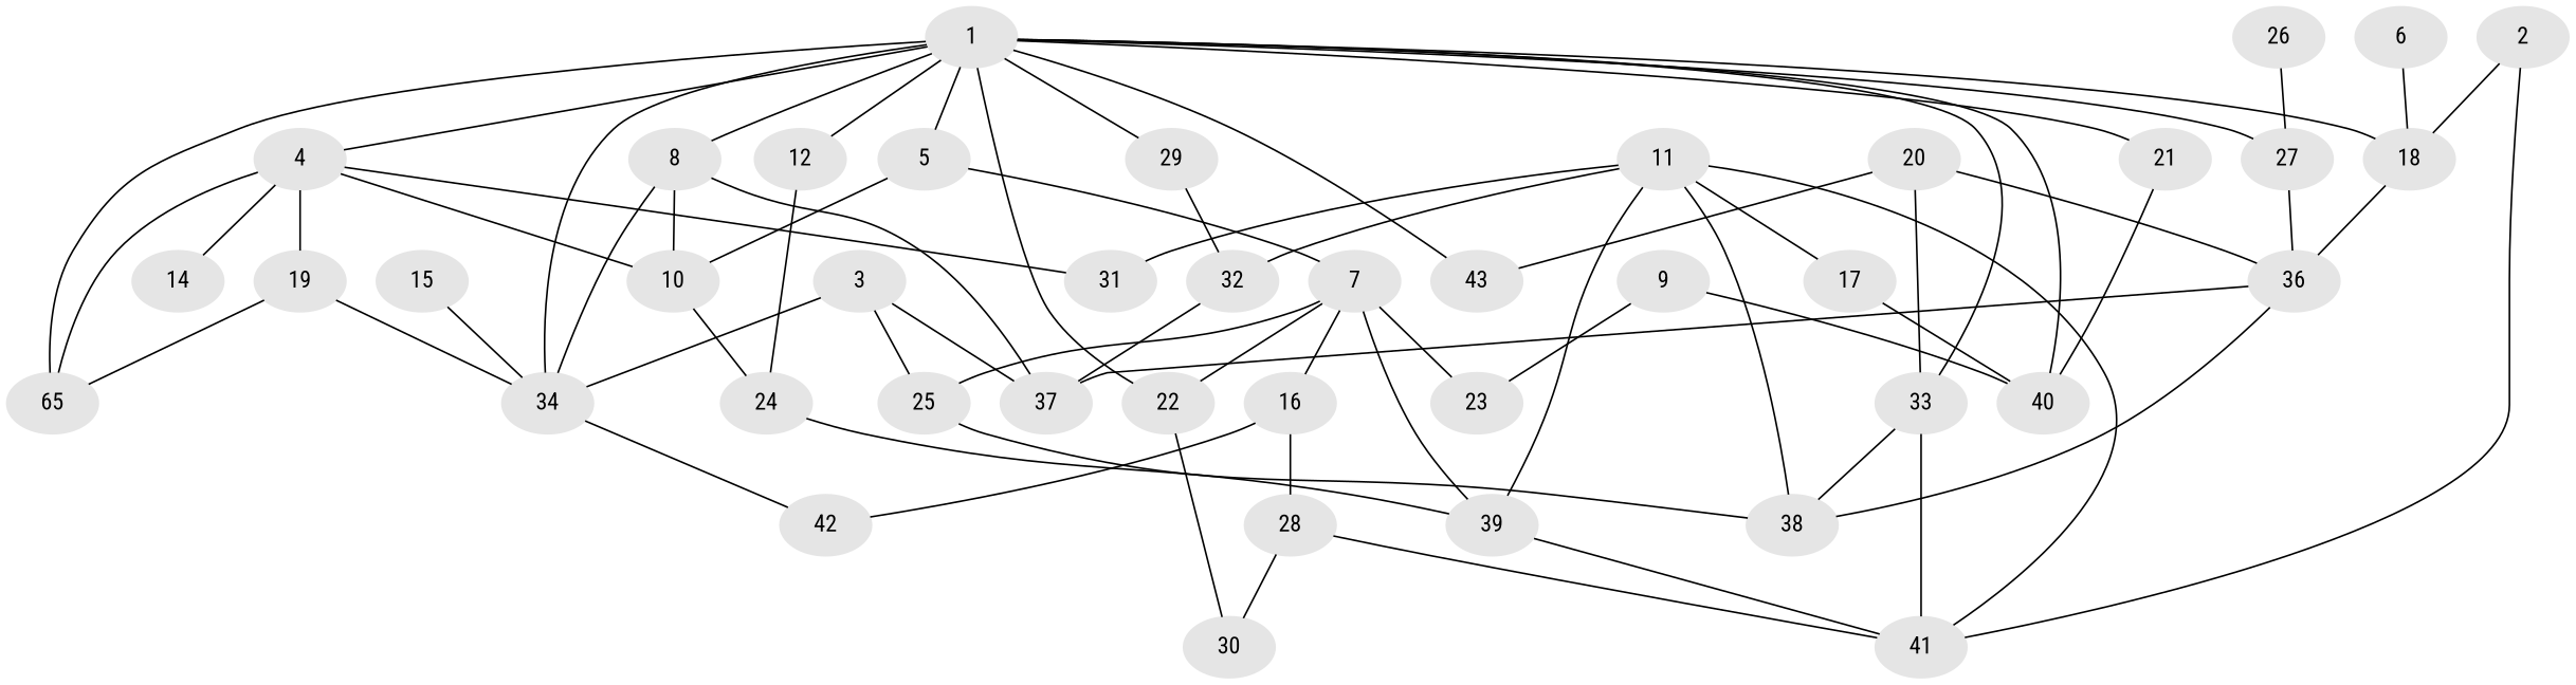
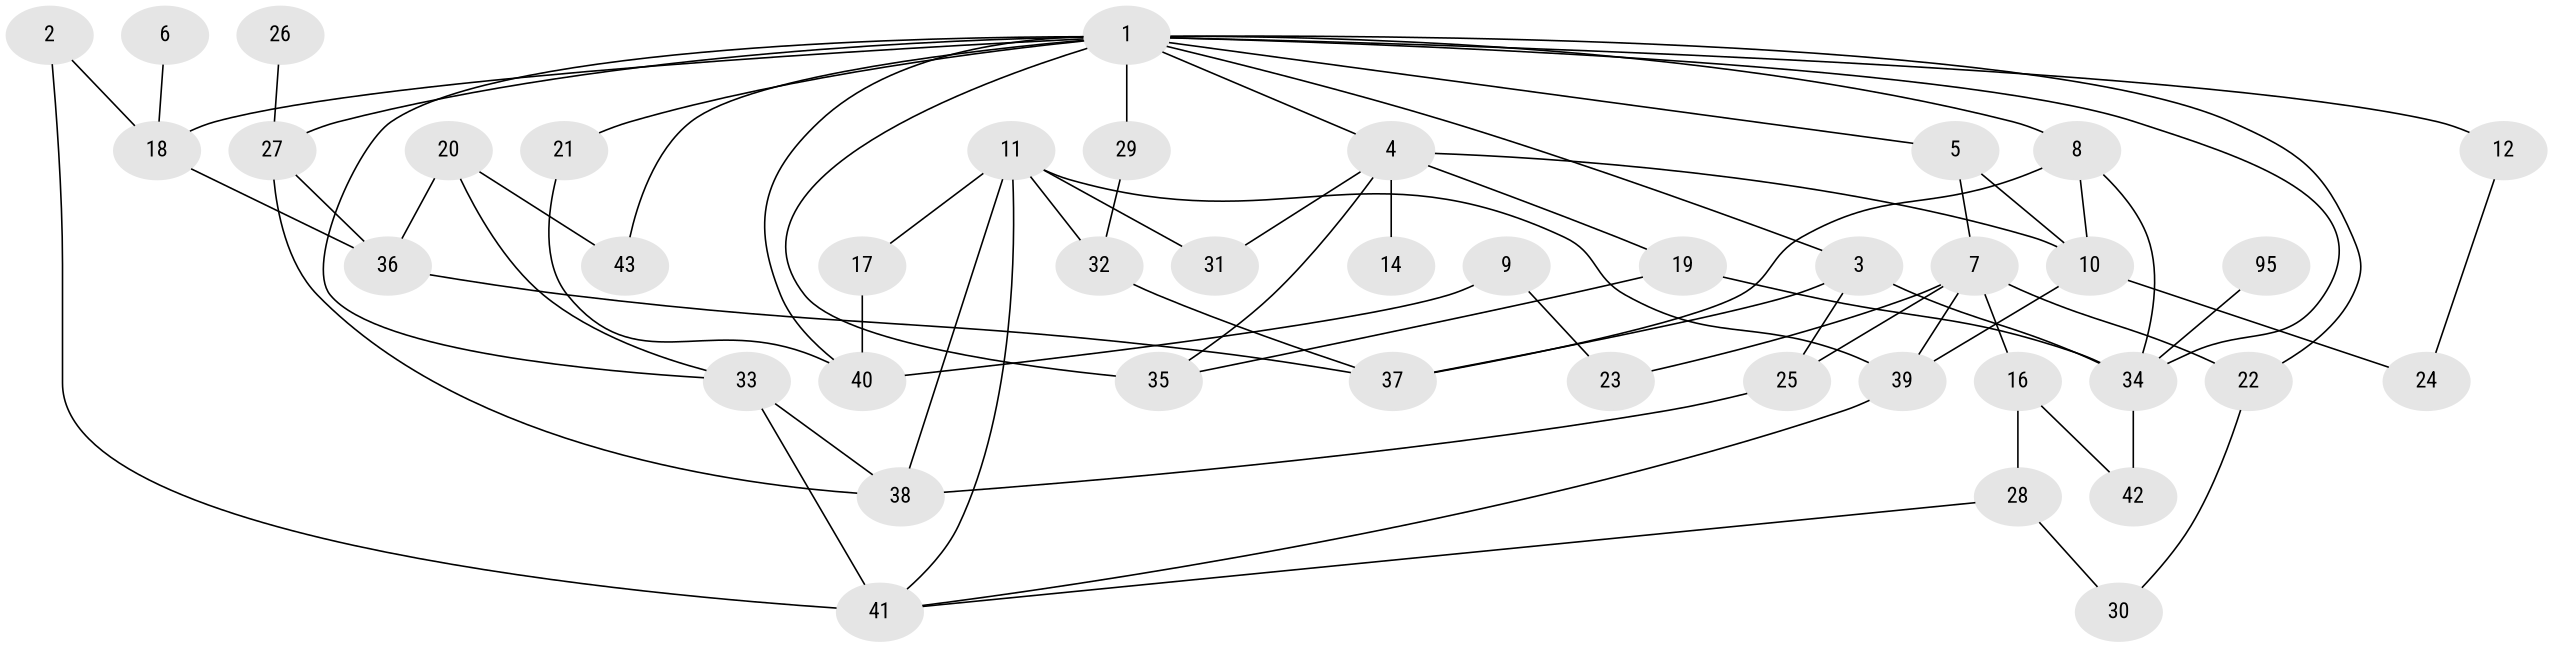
  graph {
    fontname="Roboto Condensed"
    node [color=gray90 fontname="Roboto Condensed" style=filled]
    edge [fontname="Roboto Condensed" weight=1.0]
    1
    3
    4
    5
    8
    12
    18
    21
    22
    27
    29
    33
    34
-   35 [label=65]
+   35
    40
    43
    25
    37
    10
    14
    19
    31
    7
    16
    23
    39
    24
    36
    30
    32
    41
    38
    42
    2
    6
    28
    9
    11
    17
-   15
+   15 [label=95]
    20
    26
+   1 -- 3
    1 -- 4
    1 -- 5 [weight=2.0]
    1 -- 8
    1 -- 12
    1 -- 18
    1 -- 21
    1 -- 22
    1 -- 27
    1 -- 29
    1 -- 33
    1 -- 34
    1 -- 35 [weight=2.0]
    1 -- 40
    1 -- 43
    3 -- 34
    3 -- 25
    3 -- 37
    4 -- 35
    4 -- 10
    4 -- 14 [weight=2.0]
    4 -- 19
    4 -- 31
    5 -- 10
    5 -- 7
    8 -- 34
    8 -- 37
    8 -- 10
    12 -- 24
    18 -- 36
    21 -- 40
    22 -- 30
    27 -- 36
    29 -- 32
    33 -- 41 [weight=2.0]
    33 -- 38
    34 -- 42
    25 -- 38
    10 -- 24
    19 -- 34
    19 -- 35
    7 -- 22
    7 -- 25
    7 -- 16
    7 -- 23
    7 -- 39
    16 -- 42
    16 -- 28
    39 -- 41
-   24 -- 39
+   10 -- 39
    36 -- 37
-   36 -- 38
+   27 -- 38
    32 -- 37
    2 -- 18
    2 -- 41
    6 -- 18
    28 -- 30
    28 -- 41
    9 -- 40
    9 -- 23
    11 -- 31
    11 -- 39
    11 -- 32
    11 -- 41
    11 -- 38
    11 -- 17
    17 -- 40
    15 -- 34
    20 -- 33
    20 -- 43
    20 -- 36
    26 -- 27
  }
